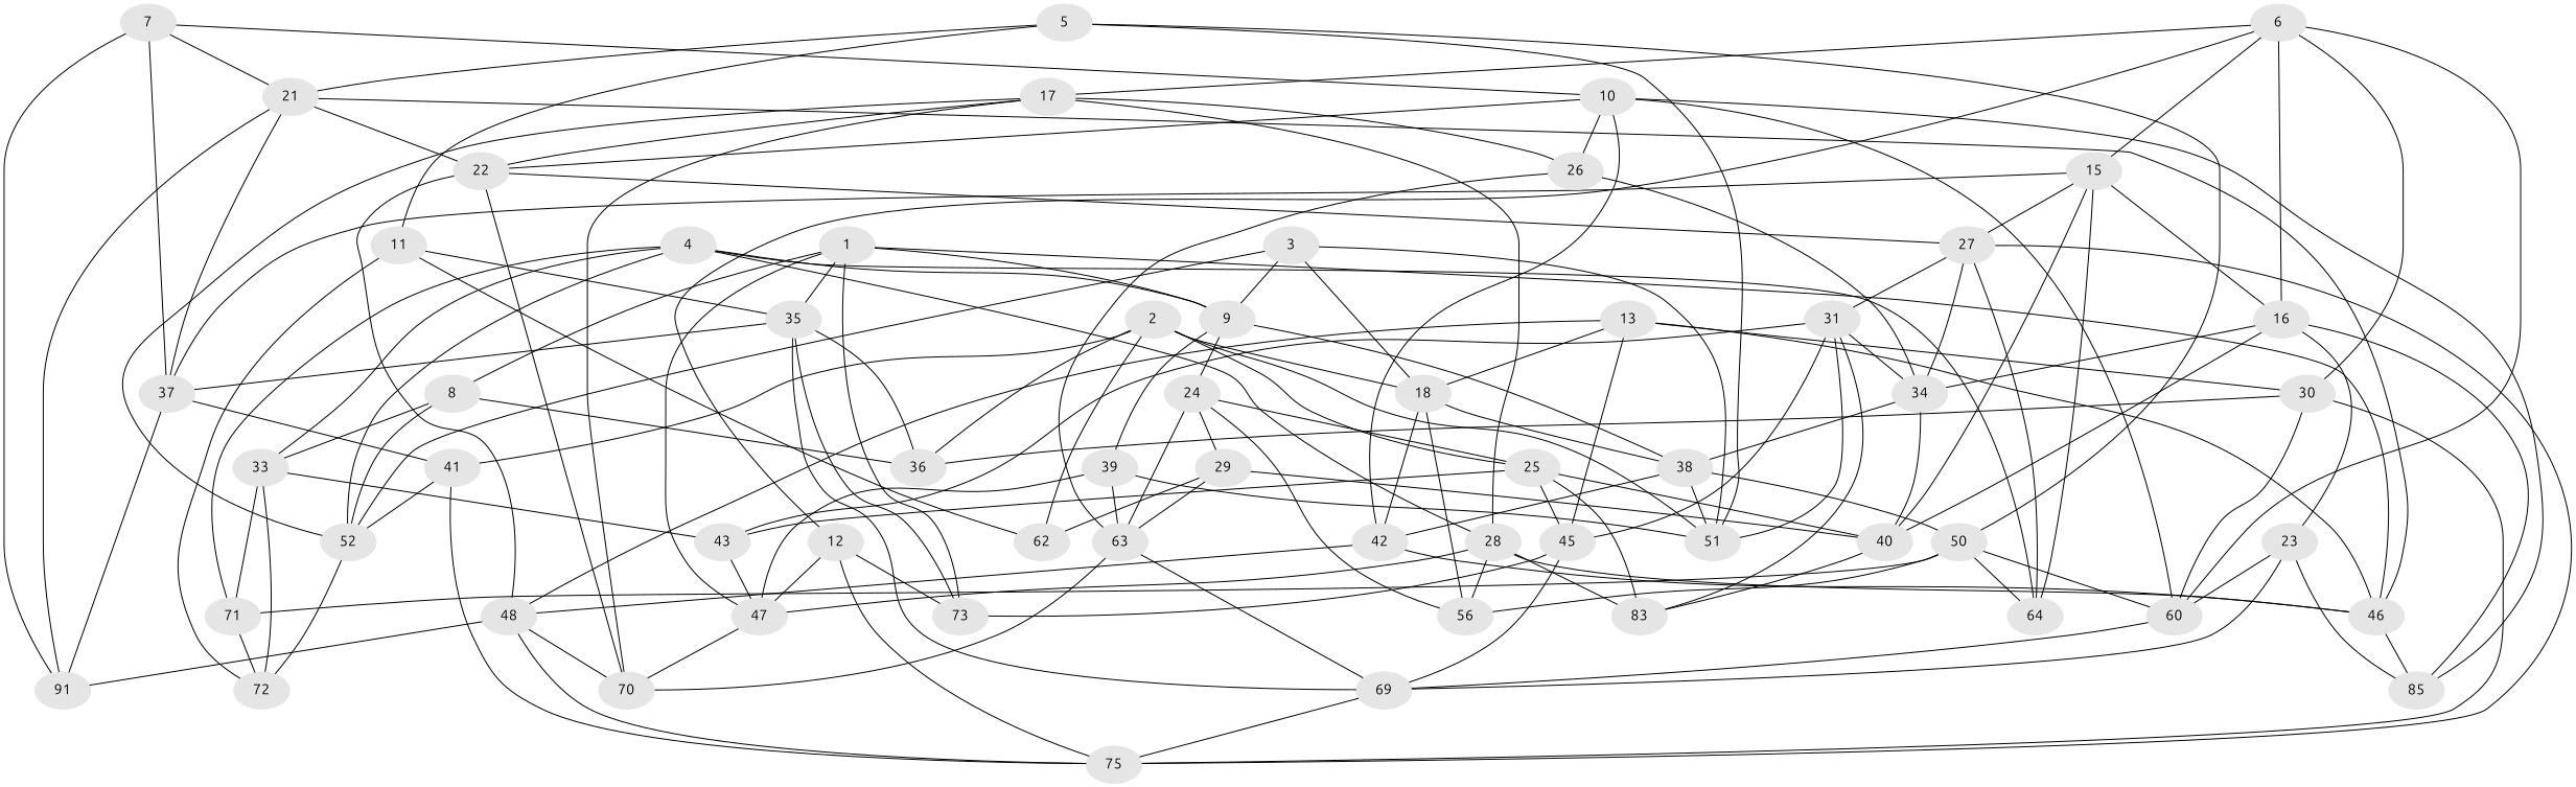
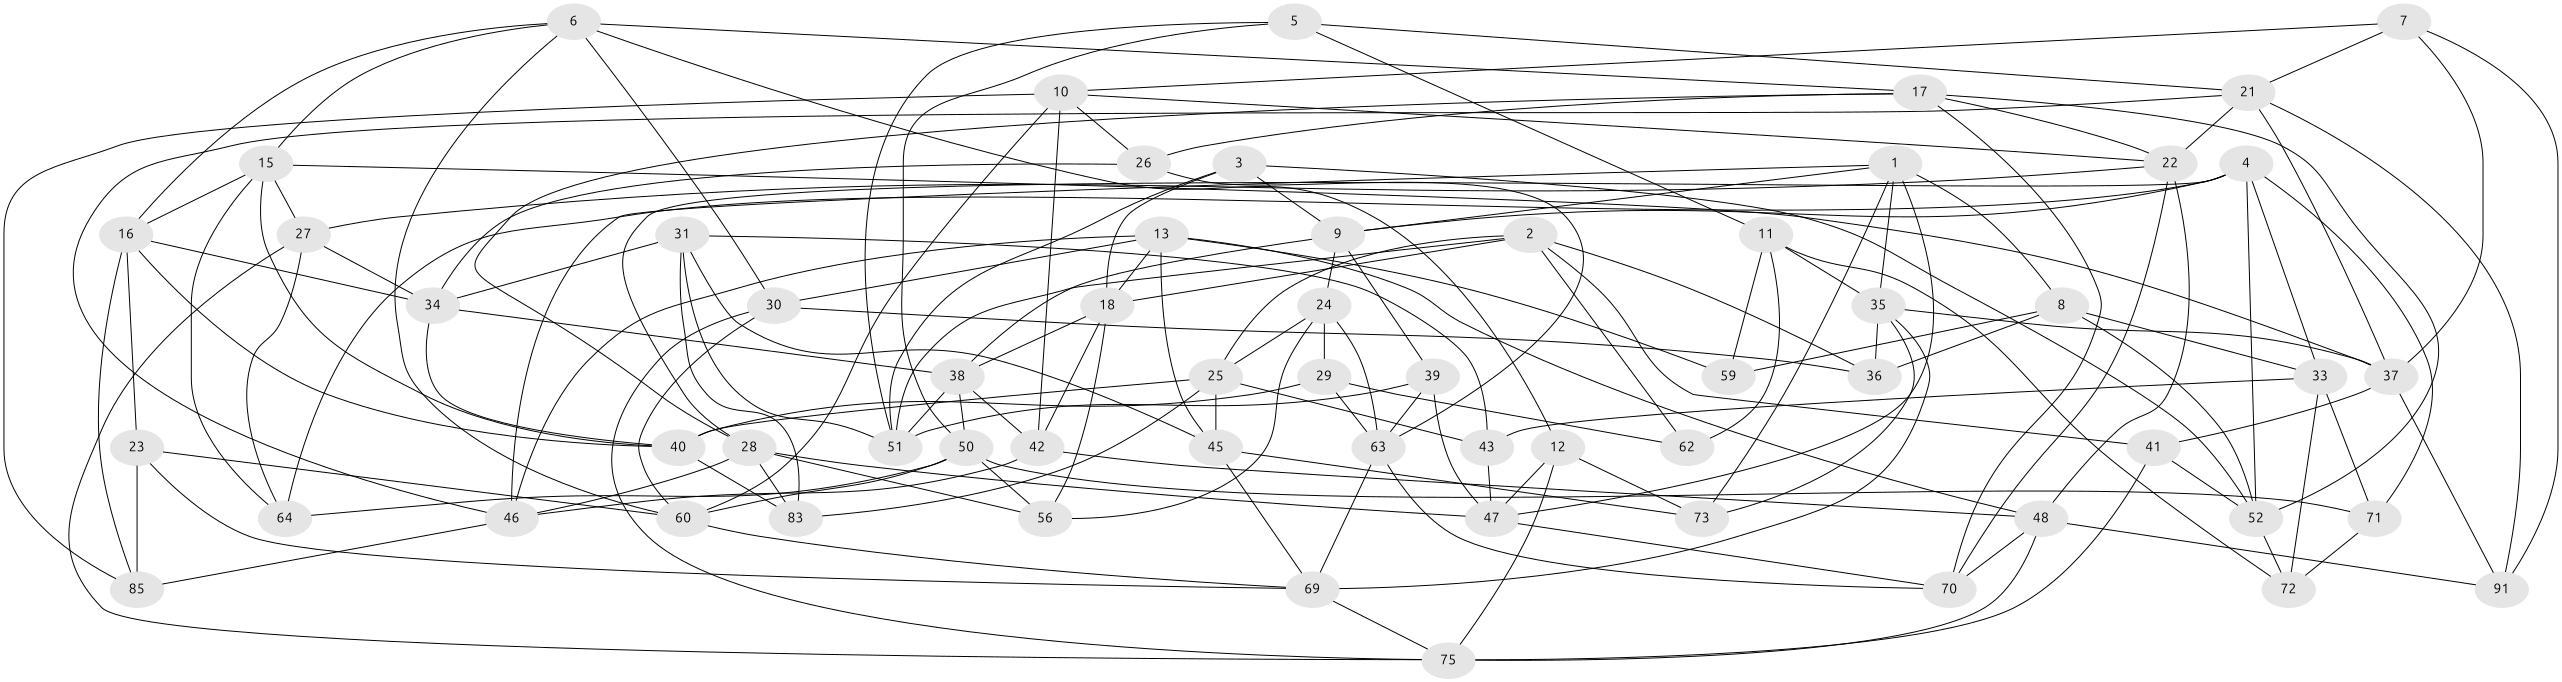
  graph {
    fontname=Ubuntu
    node [color=gray90 fontname=Ubuntu style=filled]
    edge [fontname=Ubuntu]
    1 [super="+49"]
    8 [super="+62"]
    9 [super="+14"]
    35 [super="+82"]
    46 [super="+58"]
    47 [super="+55"]
    73
    36
    52 [super="+57"]
    33 [super="+78"]
+   59
    24 [super="+98"]
    38 [super="+89"]
    39
    37 [super="+92"]
    69 [super="+96"]
    85
    70 [super="+81"]
    2 [super="+54"]
    18 [super="+80"]
    25 [super="+68"]
    41
    51 [super="+79"]
    n24 [label=62]
    42
    56
    45 [super="+87"]
    40 [super="+74"]
    43
    83
    75 [super="+95"]
    3
    72
    4 [super="+77"]
    28 [super="+67"]
    64
    71
    11 [super="+44"]
    5
    21 [super="+84"]
    50 [super="+86"]
    91
    22 [super="+88"]
    60 [super="+93"]
    6 [super="+20"]
    12
    15 [super="+94"]
    16 [super="+53"]
    17 [super="+19"]
    30 [super="+97"]
    27 [super="+32"]
    23
    34 [super="+99"]
    26
    10 [super="+61"]
    7
    29
    63 [super="+76"]
    48 [super="+66"]
    13 [super="+90"]
    31 [super="+100"]
    1 -- 8
    1 -- 9
    1 -- 35
    1 -- 46
    1 -- 47
    1 -- 73
    8 -- 36
    8 -- 52
    8 -- 33 [weight=2]
+   8 -- 59
    9 -- 24
    9 -- 38
    9 -- 39
    35 -- 73
    35 -- 36
    35 -- 37
    35 -- 69
    46 -- 85
    47 -- 70
    52 -- 72
    33 -- 43
    33 -- 72
    33 -- 71
    24 -- 25
    24 -- 56
    24 -- 29
    24 -- 63
    38 -- 51
    38 -- 42
    38 -- 50
    39 -- 47
    39 -- 51
    39 -- 63
    37 -- 41
    37 -- 91
    69 -- 75
    2 -- 36
    2 -- 18
    2 -- 25
    2 -- 41
    2 -- 51
    2 -- n24
    18 -- 38
    18 -- 42
    18 -- 56
    25 -- 45
    25 -- 40
    25 -- 43
    25 -- 83
    41 -- 52
    41 -- 75
    42 -- 46
    42 -- 48
    45 -- 73
    45 -- 69
    40 -- 83
    43 -- 47
    3 -- 9
    3 -- 52
    3 -- 18
    3 -- 51
    4 -- 9
    4 -- 52
    4 -- 33
    4 -- 28
    4 -- 64
    4 -- 71
    28 -- 46
    28 -- 47
    28 -- 56
    28 -- 83
    71 -- 72
    11 -- 35
+   11 -- 59
    11 -- n24 [weight=2]
    11 -- 72
    5 -- 51
    5 -- 11
    5 -- 21
    5 -- 50
    21 -- 46
    21 -- 37
    21 -- 91
    21 -- 22
    50 -- 56
    50 -- 64
    50 -- 71
    50 -- 60
    22 -- 70
    22 -- 27
    22 -- 48
    60 -- 69
    6 -- 60
    6 -- 12
    6 -- 15
    6 -- 16
    6 -- 17
    6 -- 30
    12 -- 47
    12 -- 73
    12 -- 75
    15 -- 37
    15 -- 40
    15 -- 64
    15 -- 16
    15 -- 27
    16 -- 85
    16 -- 40
    16 -- 23
    16 -- 34
    17 -- 52
    17 -- 70
    17 -- 28
    17 -- 22
    17 -- 26
    30 -- 36
    30 -- 75
    30 -- 60
    27 -- 75
    27 -- 64
    27 -- 34
-   27 -- 31
    23 -- 69
    23 -- 85
    23 -- 60
    34 -- 38
    34 -- 40
    26 -- 34
    26 -- 63
    10 -- 85
    10 -- 42
    10 -- 22
    10 -- 60
    10 -- 26
    7 -- 37
    7 -- 21
    7 -- 91
    7 -- 10
    29 -- n24
    29 -- 40
    29 -- 63
    63 -- 69
    63 -- 70
    48 -- 70
    48 -- 75
    48 -- 91
    13 -- 46
+   13 -- 59
    13 -- 18
    13 -- 45
    13 -- 30
    13 -- 48
    31 -- 51
    31 -- 45
    31 -- 43
    31 -- 83
    31 -- 34
  }
